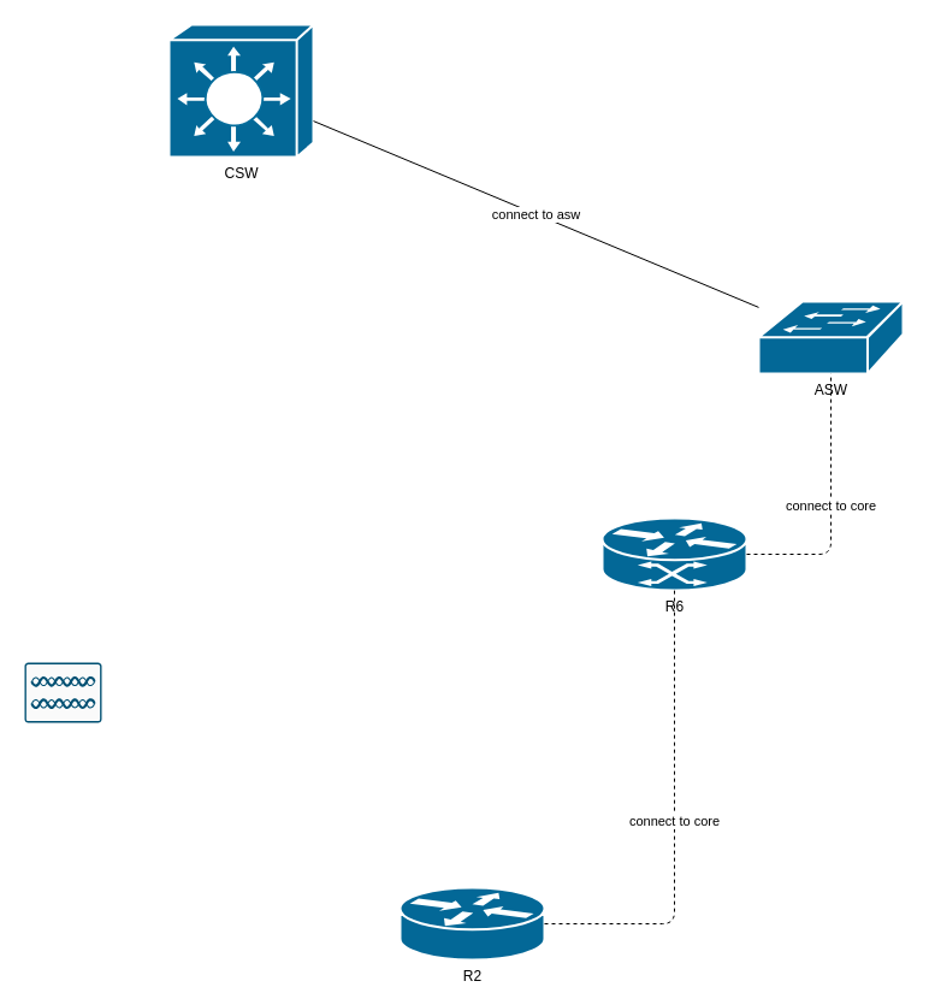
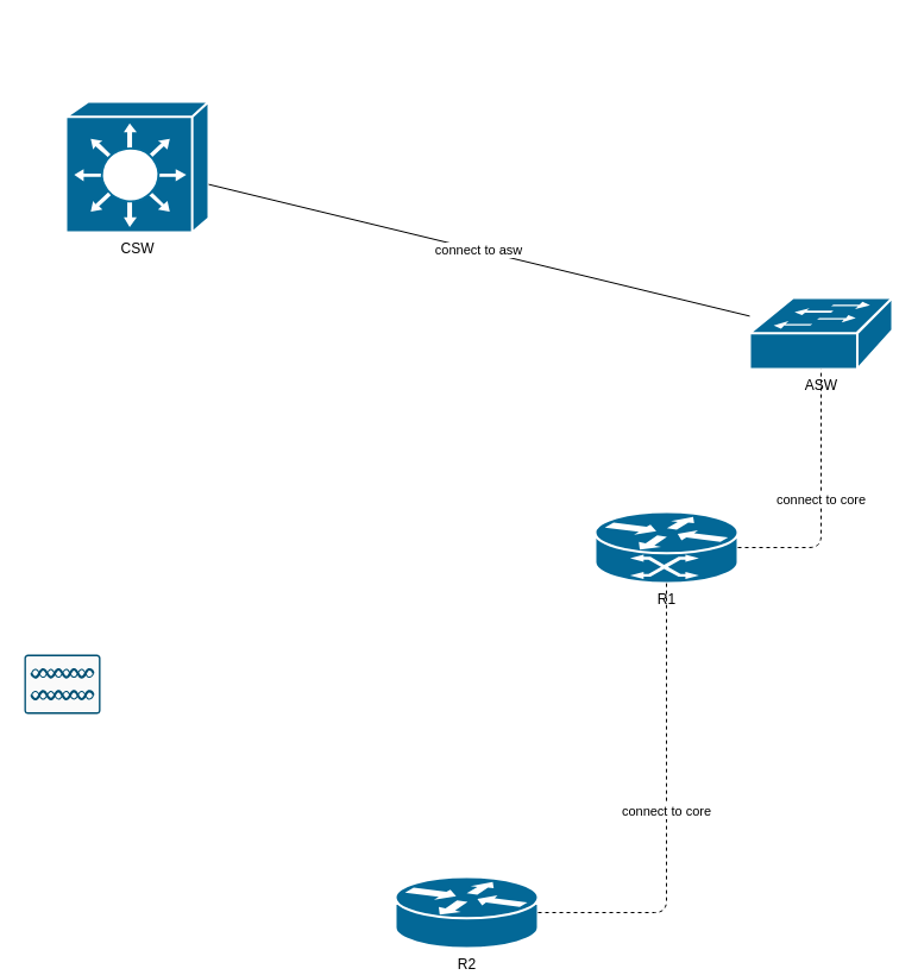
  <mxCell id="0" />
  <mxCell id="1" parent="0" />
- <mxCell id="2" value="R6" style="shape=mxgraph.cisco.routers.atm_router;html=1;pointerEvents=1;dashed=0;fillColor=#036897;strokeColor=#ffffff;strokeWidth=2;verticalLabelPosition=bottom;verticalAlign=top;align=center;outlineConnect=0;" parent="1" vertex="1"><mxGeometry x="500" y="430" width="120" height="60" as="geometry" /></mxCell>
+ <mxCell id="2" value="R1" style="shape=mxgraph.cisco.routers.atm_router;html=1;pointerEvents=1;dashed=0;fillColor=#036897;strokeColor=#ffffff;strokeWidth=2;verticalLabelPosition=bottom;verticalAlign=top;align=center;outlineConnect=0;" parent="1" vertex="1"><mxGeometry x="500" y="430" width="120" height="60" as="geometry" /></mxCell>
  <mxCell id="3" value="R2" style="shape=mxgraph.cisco.routers.router;sketch=0;html=1;pointerEvents=1;dashed=0;fillColor=#036897;strokeColor=#ffffff;strokeWidth=2;verticalLabelPosition=bottom;verticalAlign=top;align=center;outlineConnect=0;" parent="1" vertex="1"><mxGeometry x="332" y="737" width="120" height="60" as="geometry" /></mxCell>
- <mxCell id="4" value="CSW" style="shape=mxgraph.cisco.switches.layer_3_switch;sketch=0;html=1;pointerEvents=1;dashed=0;fillColor=#036897;strokeColor=#ffffff;strokeWidth=2;verticalLabelPosition=bottom;verticalAlign=top;align=center;outlineConnect=0;" parent="1" vertex="1"><mxGeometry x="140" y="20" width="120" height="110" as="geometry" /></mxCell>
+ <mxCell id="4" value="CSW" style="shape=mxgraph.cisco.switches.layer_3_switch;sketch=0;html=1;pointerEvents=1;dashed=0;fillColor=#036897;strokeColor=#ffffff;strokeWidth=2;verticalLabelPosition=bottom;verticalAlign=top;align=center;outlineConnect=0;" parent="1" vertex="1"><mxGeometry x="55" y="85" width="120" height="110" as="geometry" /></mxCell>
  <mxCell id="5" value="ASW" style="shape=mxgraph.cisco.switches.workgroup_switch;sketch=0;html=1;pointerEvents=1;dashed=0;fillColor=#036897;strokeColor=#ffffff;strokeWidth=2;verticalLabelPosition=bottom;verticalAlign=top;align=center;outlineConnect=0;" parent="1" vertex="1"><mxGeometry x="630" y="250" width="120" height="60" as="geometry" /></mxCell>
  <mxCell id="6" value="connect to core" style="endArrow=none;html=1;dashed=1;edgeStyle=orthogonalEdgeStyle;" parent="1" source="2" target="5" edge="1"><mxGeometry relative="1" as="geometry" /></mxCell>
  <mxCell id="7" value="connect to core" style="endArrow=none;html=1;dashed=1;edgeStyle=orthogonalEdgeStyle;" parent="1" source="3" target="2" edge="1"><mxGeometry relative="1" as="geometry" /></mxCell>
  <mxCell id="8" value="connect to asw" style="endArrow=none;html=1;" parent="1" source="4" target="5" edge="1"><mxGeometry relative="1" as="geometry" /></mxCell>
  <mxCell id="9" value="" style="sketch=0;points=[[0.015,0.015,0],[0.985,0.015,0],[0.985,0.985,0],[0.015,0.985,0],[0.25,0,0],[0.5,0,0],[0.75,0,0],[1,0.25,0],[1,0.5,0],[1,0.75,0],[0.75,1,0],[0.5,1,0],[0.25,1,0],[0,0.75,0],[0,0.5,0],[0,0.25,0]];verticalLabelPosition=bottom;html=1;verticalAlign=top;aspect=fixed;align=center;pointerEvents=1;shape=mxgraph.cisco19.rect;prIcon=dual_mode_access_point;fillColor=#FAFAFA;strokeColor=#005073;" vertex="1" parent="1"><mxGeometry x="20" y="550" width="64" height="50" as="geometry" /></mxCell>
